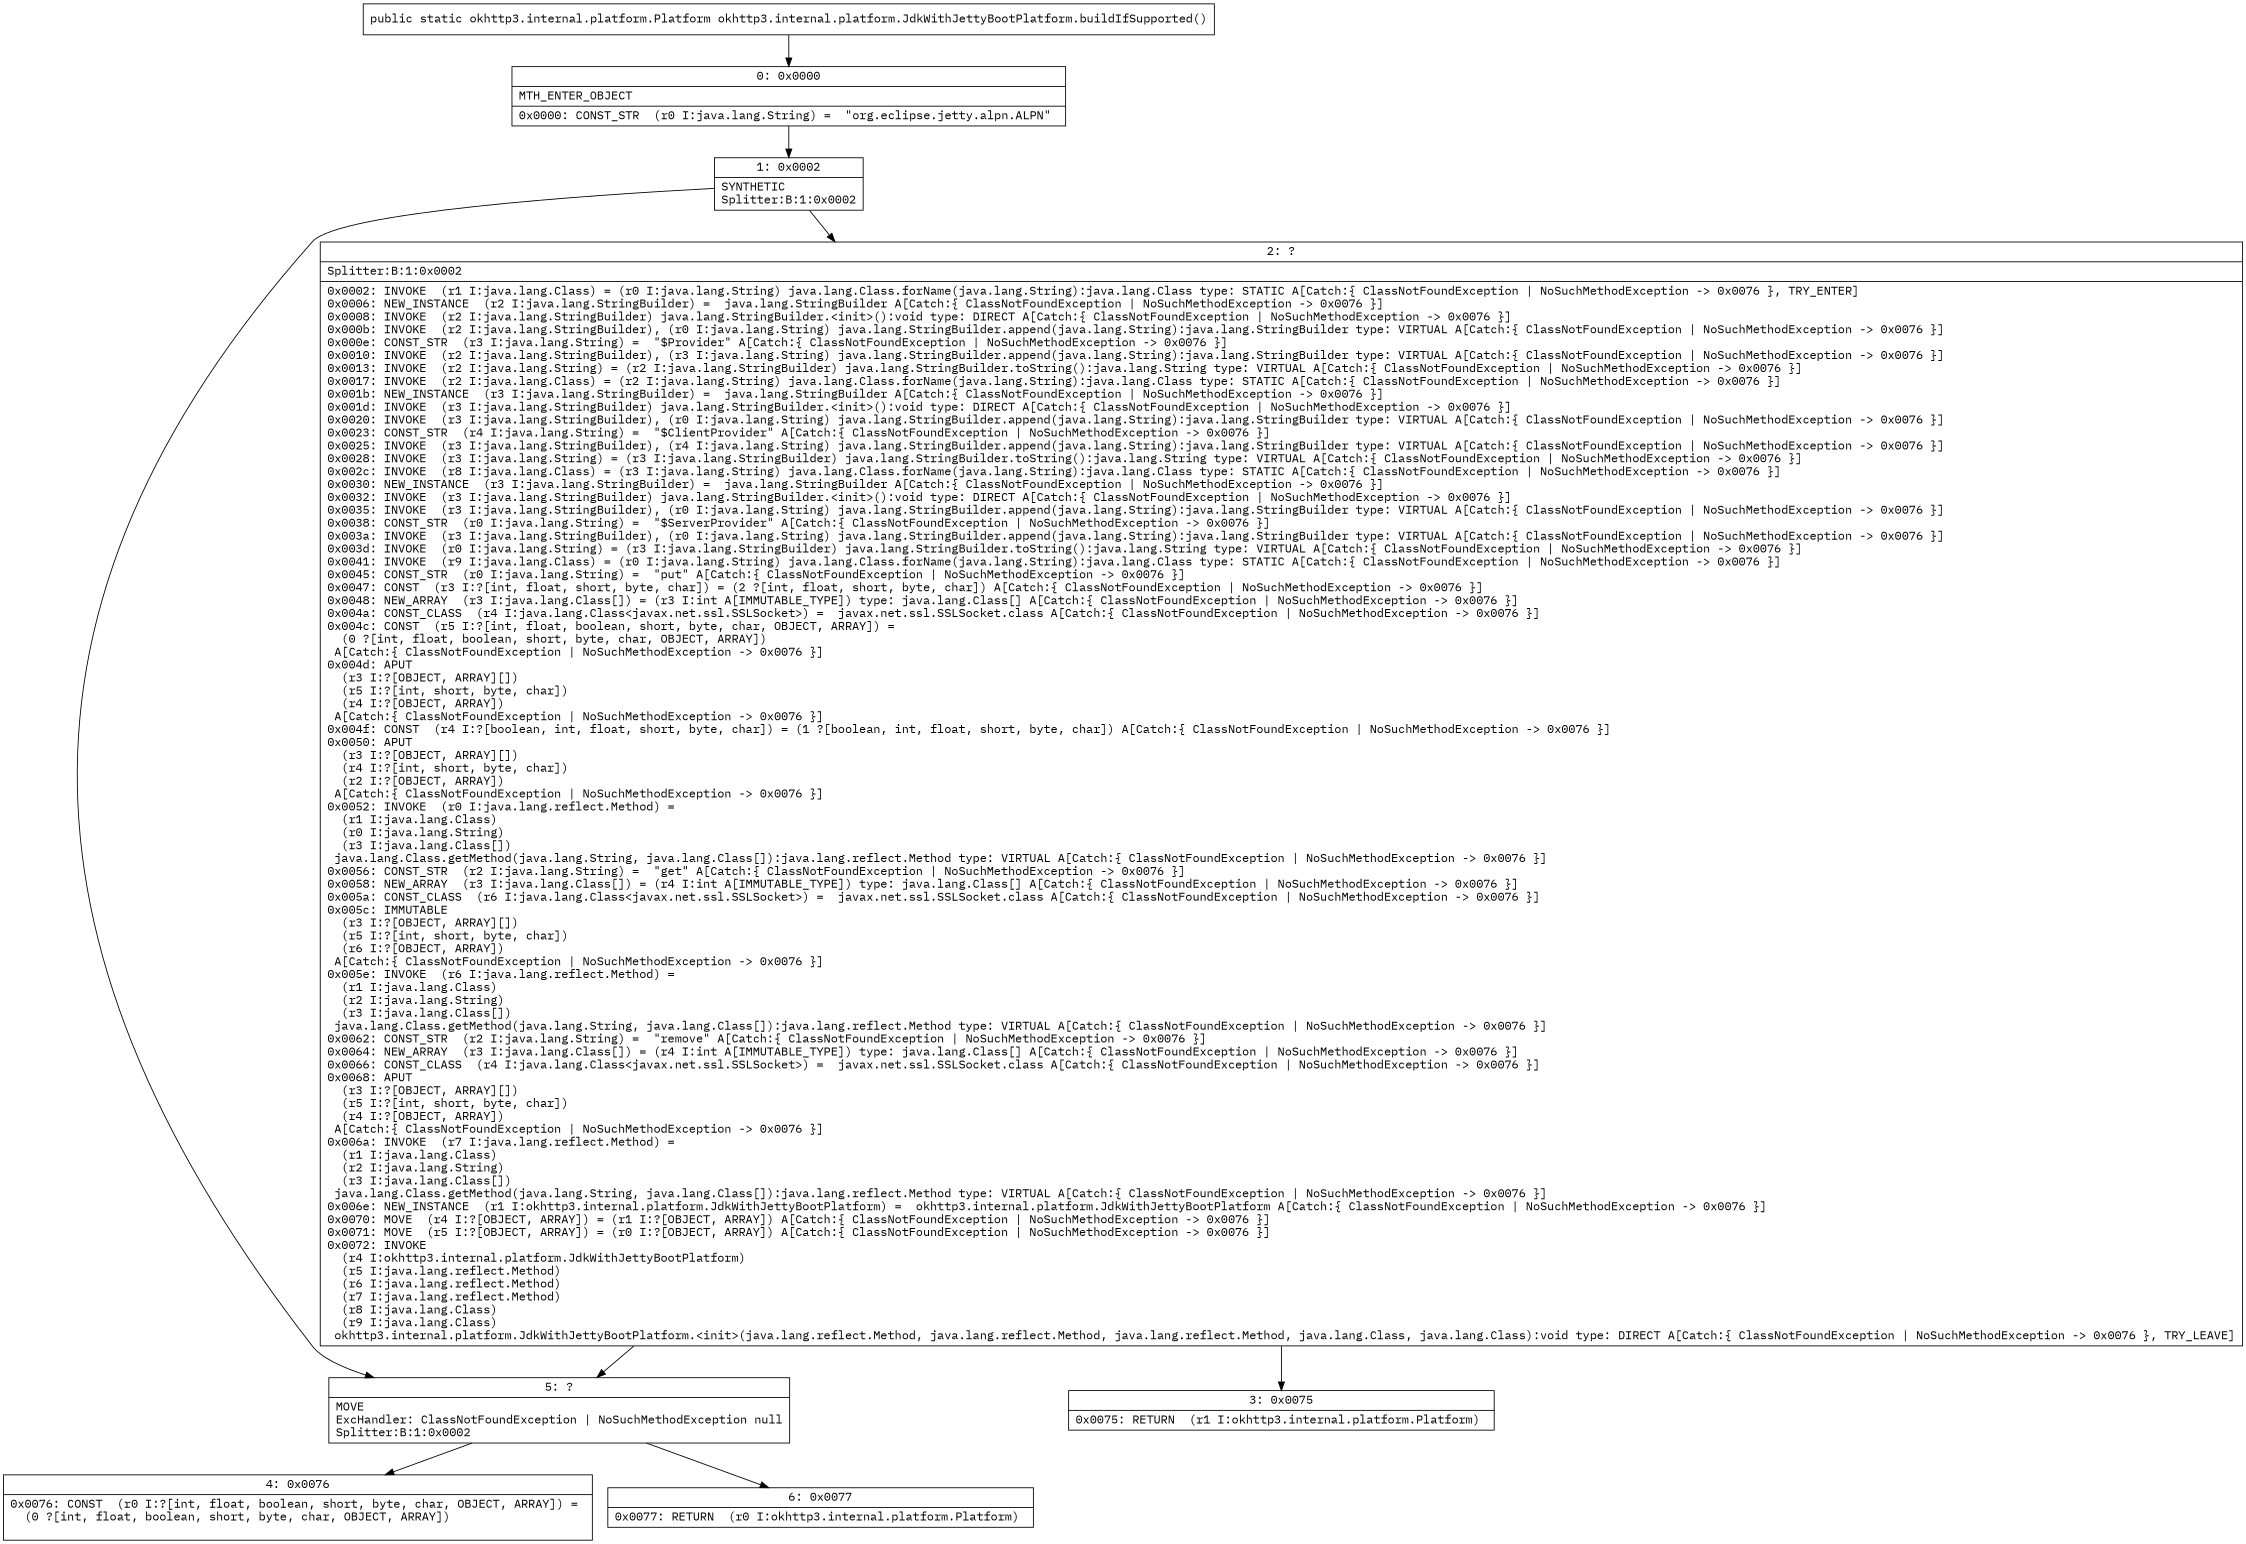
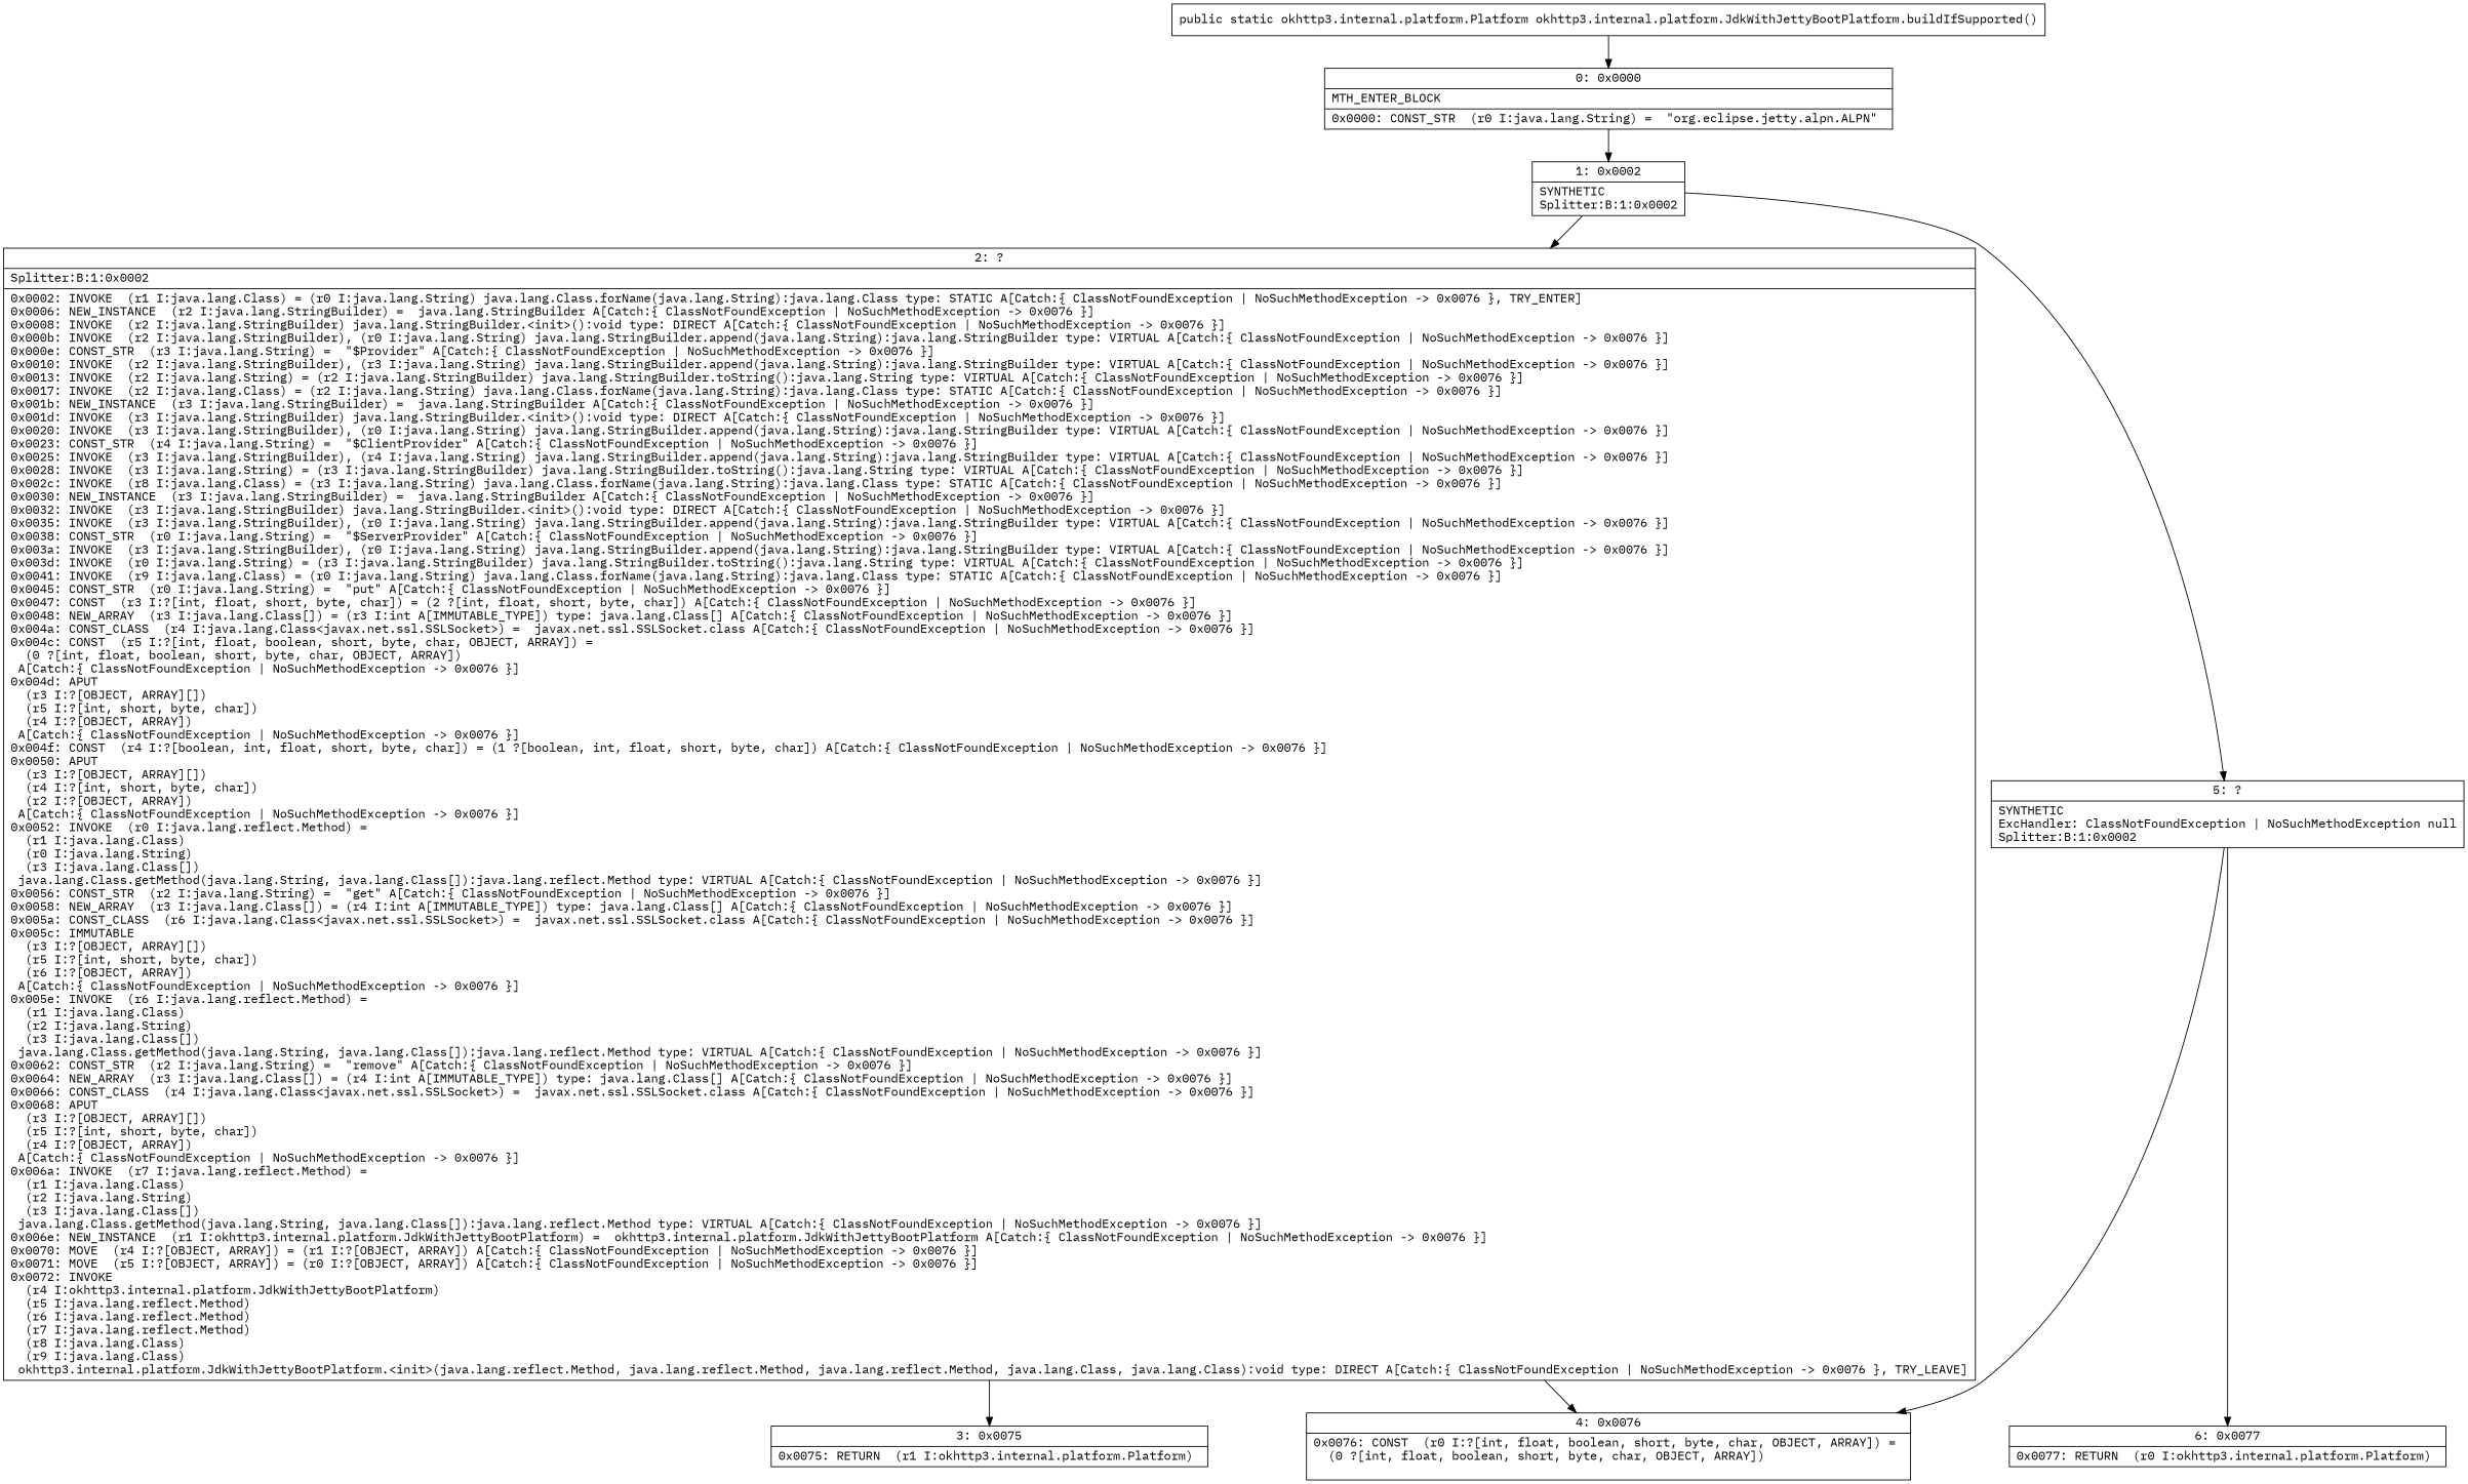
  digraph {
    fontname="IBM Plex Mono"
    node [fontname="IBM Plex Mono" shape=record]
    edge [fontname="IBM Plex Mono"]
-   n1 [label="{0\:\ 0x0000|MTH_ENTER_OBJECT\l|0x0000: CONST_STR  (r0 I:java.lang.String) =  \"org.eclipse.jetty.alpn.ALPN\" \l}"]
+   n1 [label="{0\:\ 0x0000|MTH_ENTER_BLOCK\l|0x0000: CONST_STR  (r0 I:java.lang.String) =  \"org.eclipse.jetty.alpn.ALPN\" \l}"]
    n2 [label="{1\:\ 0x0002|SYNTHETIC\lSplitter:B:1:0x0002\l}"]
    n3 [label="{2\:\ ?|Splitter:B:1:0x0002\l|0x0002: INVOKE  (r1 I:java.lang.Class) = (r0 I:java.lang.String) java.lang.Class.forName(java.lang.String):java.lang.Class type: STATIC A[Catch:\{ ClassNotFoundException \| NoSuchMethodException \-\> 0x0076 \}, TRY_ENTER]\l0x0006: NEW_INSTANCE  (r2 I:java.lang.StringBuilder) =  java.lang.StringBuilder A[Catch:\{ ClassNotFoundException \| NoSuchMethodException \-\> 0x0076 \}]\l0x0008: INVOKE  (r2 I:java.lang.StringBuilder) java.lang.StringBuilder.\<init\>():void type: DIRECT A[Catch:\{ ClassNotFoundException \| NoSuchMethodException \-\> 0x0076 \}]\l0x000b: INVOKE  (r2 I:java.lang.StringBuilder), (r0 I:java.lang.String) java.lang.StringBuilder.append(java.lang.String):java.lang.StringBuilder type: VIRTUAL A[Catch:\{ ClassNotFoundException \| NoSuchMethodException \-\> 0x0076 \}]\l0x000e: CONST_STR  (r3 I:java.lang.String) =  \"$Provider\" A[Catch:\{ ClassNotFoundException \| NoSuchMethodException \-\> 0x0076 \}]\l0x0010: INVOKE  (r2 I:java.lang.StringBuilder), (r3 I:java.lang.String) java.lang.StringBuilder.append(java.lang.String):java.lang.StringBuilder type: VIRTUAL A[Catch:\{ ClassNotFoundException \| NoSuchMethodException \-\> 0x0076 \}]\l0x0013: INVOKE  (r2 I:java.lang.String) = (r2 I:java.lang.StringBuilder) java.lang.StringBuilder.toString():java.lang.String type: VIRTUAL A[Catch:\{ ClassNotFoundException \| NoSuchMethodException \-\> 0x0076 \}]\l0x0017: INVOKE  (r2 I:java.lang.Class) = (r2 I:java.lang.String) java.lang.Class.forName(java.lang.String):java.lang.Class type: STATIC A[Catch:\{ ClassNotFoundException \| NoSuchMethodException \-\> 0x0076 \}]\l0x001b: NEW_INSTANCE  (r3 I:java.lang.StringBuilder) =  java.lang.StringBuilder A[Catch:\{ ClassNotFoundException \| NoSuchMethodException \-\> 0x0076 \}]\l0x001d: INVOKE  (r3 I:java.lang.StringBuilder) java.lang.StringBuilder.\<init\>():void type: DIRECT A[Catch:\{ ClassNotFoundException \| NoSuchMethodException \-\> 0x0076 \}]\l0x0020: INVOKE  (r3 I:java.lang.StringBuilder), (r0 I:java.lang.String) java.lang.StringBuilder.append(java.lang.String):java.lang.StringBuilder type: VIRTUAL A[Catch:\{ ClassNotFoundException \| NoSuchMethodException \-\> 0x0076 \}]\l0x0023: CONST_STR  (r4 I:java.lang.String) =  \"$ClientProvider\" A[Catch:\{ ClassNotFoundException \| NoSuchMethodException \-\> 0x0076 \}]\l0x0025: INVOKE  (r3 I:java.lang.StringBuilder), (r4 I:java.lang.String) java.lang.StringBuilder.append(java.lang.String):java.lang.StringBuilder type: VIRTUAL A[Catch:\{ ClassNotFoundException \| NoSuchMethodException \-\> 0x0076 \}]\l0x0028: INVOKE  (r3 I:java.lang.String) = (r3 I:java.lang.StringBuilder) java.lang.StringBuilder.toString():java.lang.String type: VIRTUAL A[Catch:\{ ClassNotFoundException \| NoSuchMethodException \-\> 0x0076 \}]\l0x002c: INVOKE  (r8 I:java.lang.Class) = (r3 I:java.lang.String) java.lang.Class.forName(java.lang.String):java.lang.Class type: STATIC A[Catch:\{ ClassNotFoundException \| NoSuchMethodException \-\> 0x0076 \}]\l0x0030: NEW_INSTANCE  (r3 I:java.lang.StringBuilder) =  java.lang.StringBuilder A[Catch:\{ ClassNotFoundException \| NoSuchMethodException \-\> 0x0076 \}]\l0x0032: INVOKE  (r3 I:java.lang.StringBuilder) java.lang.StringBuilder.\<init\>():void type: DIRECT A[Catch:\{ ClassNotFoundException \| NoSuchMethodException \-\> 0x0076 \}]\l0x0035: INVOKE  (r3 I:java.lang.StringBuilder), (r0 I:java.lang.String) java.lang.StringBuilder.append(java.lang.String):java.lang.StringBuilder type: VIRTUAL A[Catch:\{ ClassNotFoundException \| NoSuchMethodException \-\> 0x0076 \}]\l0x0038: CONST_STR  (r0 I:java.lang.String) =  \"$ServerProvider\" A[Catch:\{ ClassNotFoundException \| NoSuchMethodException \-\> 0x0076 \}]\l0x003a: INVOKE  (r3 I:java.lang.StringBuilder), (r0 I:java.lang.String) java.lang.StringBuilder.append(java.lang.String):java.lang.StringBuilder type: VIRTUAL A[Catch:\{ ClassNotFoundException \| NoSuchMethodException \-\> 0x0076 \}]\l0x003d: INVOKE  (r0 I:java.lang.String) = (r3 I:java.lang.StringBuilder) java.lang.StringBuilder.toString():java.lang.String type: VIRTUAL A[Catch:\{ ClassNotFoundException \| NoSuchMethodException \-\> 0x0076 \}]\l0x0041: INVOKE  (r9 I:java.lang.Class) = (r0 I:java.lang.String) java.lang.Class.forName(java.lang.String):java.lang.Class type: STATIC A[Catch:\{ ClassNotFoundException \| NoSuchMethodException \-\> 0x0076 \}]\l0x0045: CONST_STR  (r0 I:java.lang.String) =  \"put\" A[Catch:\{ ClassNotFoundException \| NoSuchMethodException \-\> 0x0076 \}]\l0x0047: CONST  (r3 I:?[int, float, short, byte, char]) = (2 ?[int, float, short, byte, char]) A[Catch:\{ ClassNotFoundException \| NoSuchMethodException \-\> 0x0076 \}]\l0x0048: NEW_ARRAY  (r3 I:java.lang.Class[]) = (r3 I:int A[IMMUTABLE_TYPE]) type: java.lang.Class[] A[Catch:\{ ClassNotFoundException \| NoSuchMethodException \-\> 0x0076 \}]\l0x004a: CONST_CLASS  (r4 I:java.lang.Class\<javax.net.ssl.SSLSocket\>) =  javax.net.ssl.SSLSocket.class A[Catch:\{ ClassNotFoundException \| NoSuchMethodException \-\> 0x0076 \}]\l0x004c: CONST  (r5 I:?[int, float, boolean, short, byte, char, OBJECT, ARRAY]) = \l  (0 ?[int, float, boolean, short, byte, char, OBJECT, ARRAY])\l A[Catch:\{ ClassNotFoundException \| NoSuchMethodException \-\> 0x0076 \}]\l0x004d: APUT  \l  (r3 I:?[OBJECT, ARRAY][])\l  (r5 I:?[int, short, byte, char])\l  (r4 I:?[OBJECT, ARRAY])\l A[Catch:\{ ClassNotFoundException \| NoSuchMethodException \-\> 0x0076 \}]\l0x004f: CONST  (r4 I:?[boolean, int, float, short, byte, char]) = (1 ?[boolean, int, float, short, byte, char]) A[Catch:\{ ClassNotFoundException \| NoSuchMethodException \-\> 0x0076 \}]\l0x0050: APUT  \l  (r3 I:?[OBJECT, ARRAY][])\l  (r4 I:?[int, short, byte, char])\l  (r2 I:?[OBJECT, ARRAY])\l A[Catch:\{ ClassNotFoundException \| NoSuchMethodException \-\> 0x0076 \}]\l0x0052: INVOKE  (r0 I:java.lang.reflect.Method) = \l  (r1 I:java.lang.Class)\l  (r0 I:java.lang.String)\l  (r3 I:java.lang.Class[])\l java.lang.Class.getMethod(java.lang.String, java.lang.Class[]):java.lang.reflect.Method type: VIRTUAL A[Catch:\{ ClassNotFoundException \| NoSuchMethodException \-\> 0x0076 \}]\l0x0056: CONST_STR  (r2 I:java.lang.String) =  \"get\" A[Catch:\{ ClassNotFoundException \| NoSuchMethodException \-\> 0x0076 \}]\l0x0058: NEW_ARRAY  (r3 I:java.lang.Class[]) = (r4 I:int A[IMMUTABLE_TYPE]) type: java.lang.Class[] A[Catch:\{ ClassNotFoundException \| NoSuchMethodException \-\> 0x0076 \}]\l0x005a: CONST_CLASS  (r6 I:java.lang.Class\<javax.net.ssl.SSLSocket\>) =  javax.net.ssl.SSLSocket.class A[Catch:\{ ClassNotFoundException \| NoSuchMethodException \-\> 0x0076 \}]\l0x005c: IMMUTABLE  \l  (r3 I:?[OBJECT, ARRAY][])\l  (r5 I:?[int, short, byte, char])\l  (r6 I:?[OBJECT, ARRAY])\l A[Catch:\{ ClassNotFoundException \| NoSuchMethodException \-\> 0x0076 \}]\l0x005e: INVOKE  (r6 I:java.lang.reflect.Method) = \l  (r1 I:java.lang.Class)\l  (r2 I:java.lang.String)\l  (r3 I:java.lang.Class[])\l java.lang.Class.getMethod(java.lang.String, java.lang.Class[]):java.lang.reflect.Method type: VIRTUAL A[Catch:\{ ClassNotFoundException \| NoSuchMethodException \-\> 0x0076 \}]\l0x0062: CONST_STR  (r2 I:java.lang.String) =  \"remove\" A[Catch:\{ ClassNotFoundException \| NoSuchMethodException \-\> 0x0076 \}]\l0x0064: NEW_ARRAY  (r3 I:java.lang.Class[]) = (r4 I:int A[IMMUTABLE_TYPE]) type: java.lang.Class[] A[Catch:\{ ClassNotFoundException \| NoSuchMethodException \-\> 0x0076 \}]\l0x0066: CONST_CLASS  (r4 I:java.lang.Class\<javax.net.ssl.SSLSocket\>) =  javax.net.ssl.SSLSocket.class A[Catch:\{ ClassNotFoundException \| NoSuchMethodException \-\> 0x0076 \}]\l0x0068: APUT  \l  (r3 I:?[OBJECT, ARRAY][])\l  (r5 I:?[int, short, byte, char])\l  (r4 I:?[OBJECT, ARRAY])\l A[Catch:\{ ClassNotFoundException \| NoSuchMethodException \-\> 0x0076 \}]\l0x006a: INVOKE  (r7 I:java.lang.reflect.Method) = \l  (r1 I:java.lang.Class)\l  (r2 I:java.lang.String)\l  (r3 I:java.lang.Class[])\l java.lang.Class.getMethod(java.lang.String, java.lang.Class[]):java.lang.reflect.Method type: VIRTUAL A[Catch:\{ ClassNotFoundException \| NoSuchMethodException \-\> 0x0076 \}]\l0x006e: NEW_INSTANCE  (r1 I:okhttp3.internal.platform.JdkWithJettyBootPlatform) =  okhttp3.internal.platform.JdkWithJettyBootPlatform A[Catch:\{ ClassNotFoundException \| NoSuchMethodException \-\> 0x0076 \}]\l0x0070: MOVE  (r4 I:?[OBJECT, ARRAY]) = (r1 I:?[OBJECT, ARRAY]) A[Catch:\{ ClassNotFoundException \| NoSuchMethodException \-\> 0x0076 \}]\l0x0071: MOVE  (r5 I:?[OBJECT, ARRAY]) = (r0 I:?[OBJECT, ARRAY]) A[Catch:\{ ClassNotFoundException \| NoSuchMethodException \-\> 0x0076 \}]\l0x0072: INVOKE  \l  (r4 I:okhttp3.internal.platform.JdkWithJettyBootPlatform)\l  (r5 I:java.lang.reflect.Method)\l  (r6 I:java.lang.reflect.Method)\l  (r7 I:java.lang.reflect.Method)\l  (r8 I:java.lang.Class)\l  (r9 I:java.lang.Class)\l okhttp3.internal.platform.JdkWithJettyBootPlatform.\<init\>(java.lang.reflect.Method, java.lang.reflect.Method, java.lang.reflect.Method, java.lang.Class, java.lang.Class):void type: DIRECT A[Catch:\{ ClassNotFoundException \| NoSuchMethodException \-\> 0x0076 \}, TRY_LEAVE]\l}"]
-   n4 [label="{5\:\ ?|MOVE\lExcHandler: ClassNotFoundException \| NoSuchMethodException null\lSplitter:B:1:0x0002\l}"]
+   n4 [label="{5\:\ ?|SYNTHETIC\lExcHandler: ClassNotFoundException \| NoSuchMethodException null\lSplitter:B:1:0x0002\l}"]
    n5 [label="{3\:\ 0x0075|0x0075: RETURN  (r1 I:okhttp3.internal.platform.Platform) \l}"]
    n6 [label="{4\:\ 0x0076|0x0076: CONST  (r0 I:?[int, float, boolean, short, byte, char, OBJECT, ARRAY]) = \l  (0 ?[int, float, boolean, short, byte, char, OBJECT, ARRAY])\l \l}"]
    n7 [label="{6\:\ 0x0077|0x0077: RETURN  (r0 I:okhttp3.internal.platform.Platform) \l}"]
    n8 [label="{public static okhttp3.internal.platform.Platform okhttp3.internal.platform.JdkWithJettyBootPlatform.buildIfSupported() }"]
    n1 -> n2
    n2 -> n3
    n2 -> n4
-   n3 -> n4
+   n3 -> n6
    n3 -> n5
    n4 -> n6
    n4 -> n7
    n8 -> n1
  }
